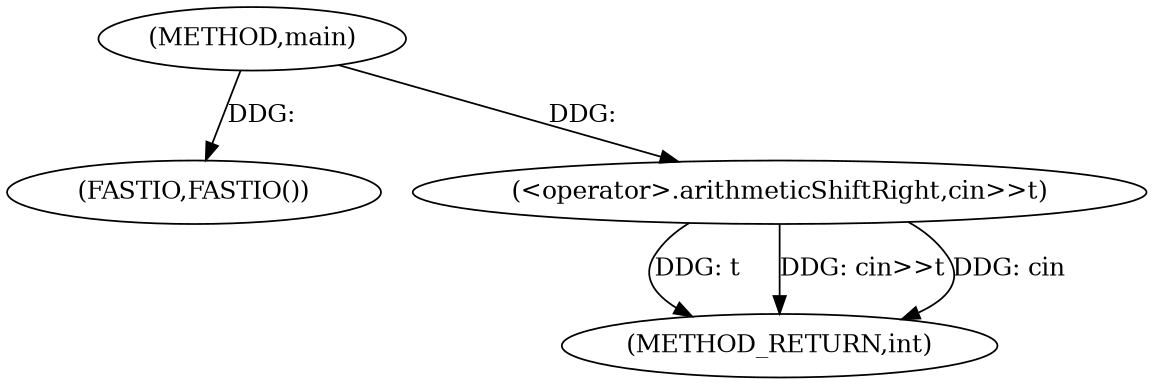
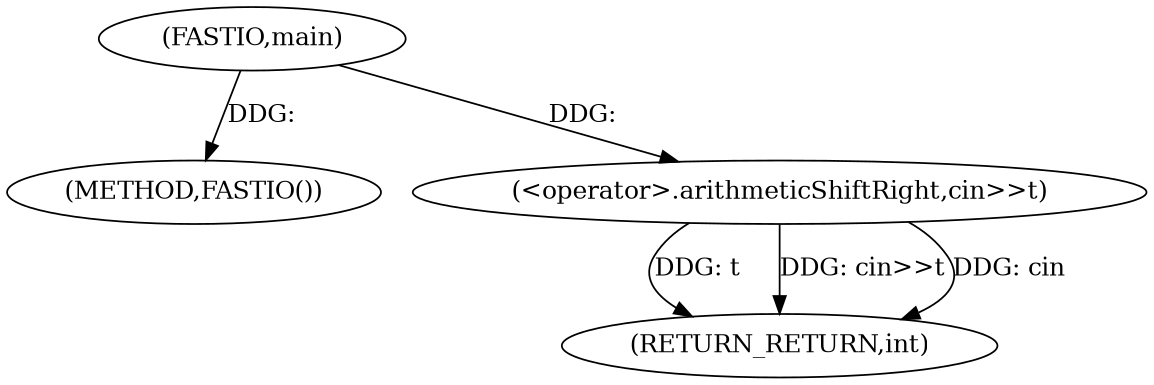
  digraph {
-   n1 [label="(METHOD,main)"]
-   n2 [label="(FASTIO,FASTIO())"]
+   n1 [label="(FASTIO,main)"]
+   n2 [label="(METHOD,FASTIO())"]
    n3 [label="(<operator>.arithmeticShiftRight,cin>>t)"]
-   n4 [label="(METHOD_RETURN,int)"]
+   n4 [label="(RETURN_RETURN,int)"]
    n1 -> n2 [label="DDG: "]
    n1 -> n3 [label="DDG: "]
    n3 -> n4 [label="DDG: t"]
    n3 -> n4 [label="DDG: cin>>t"]
    n3 -> n4 [label="DDG: cin"]
  }
